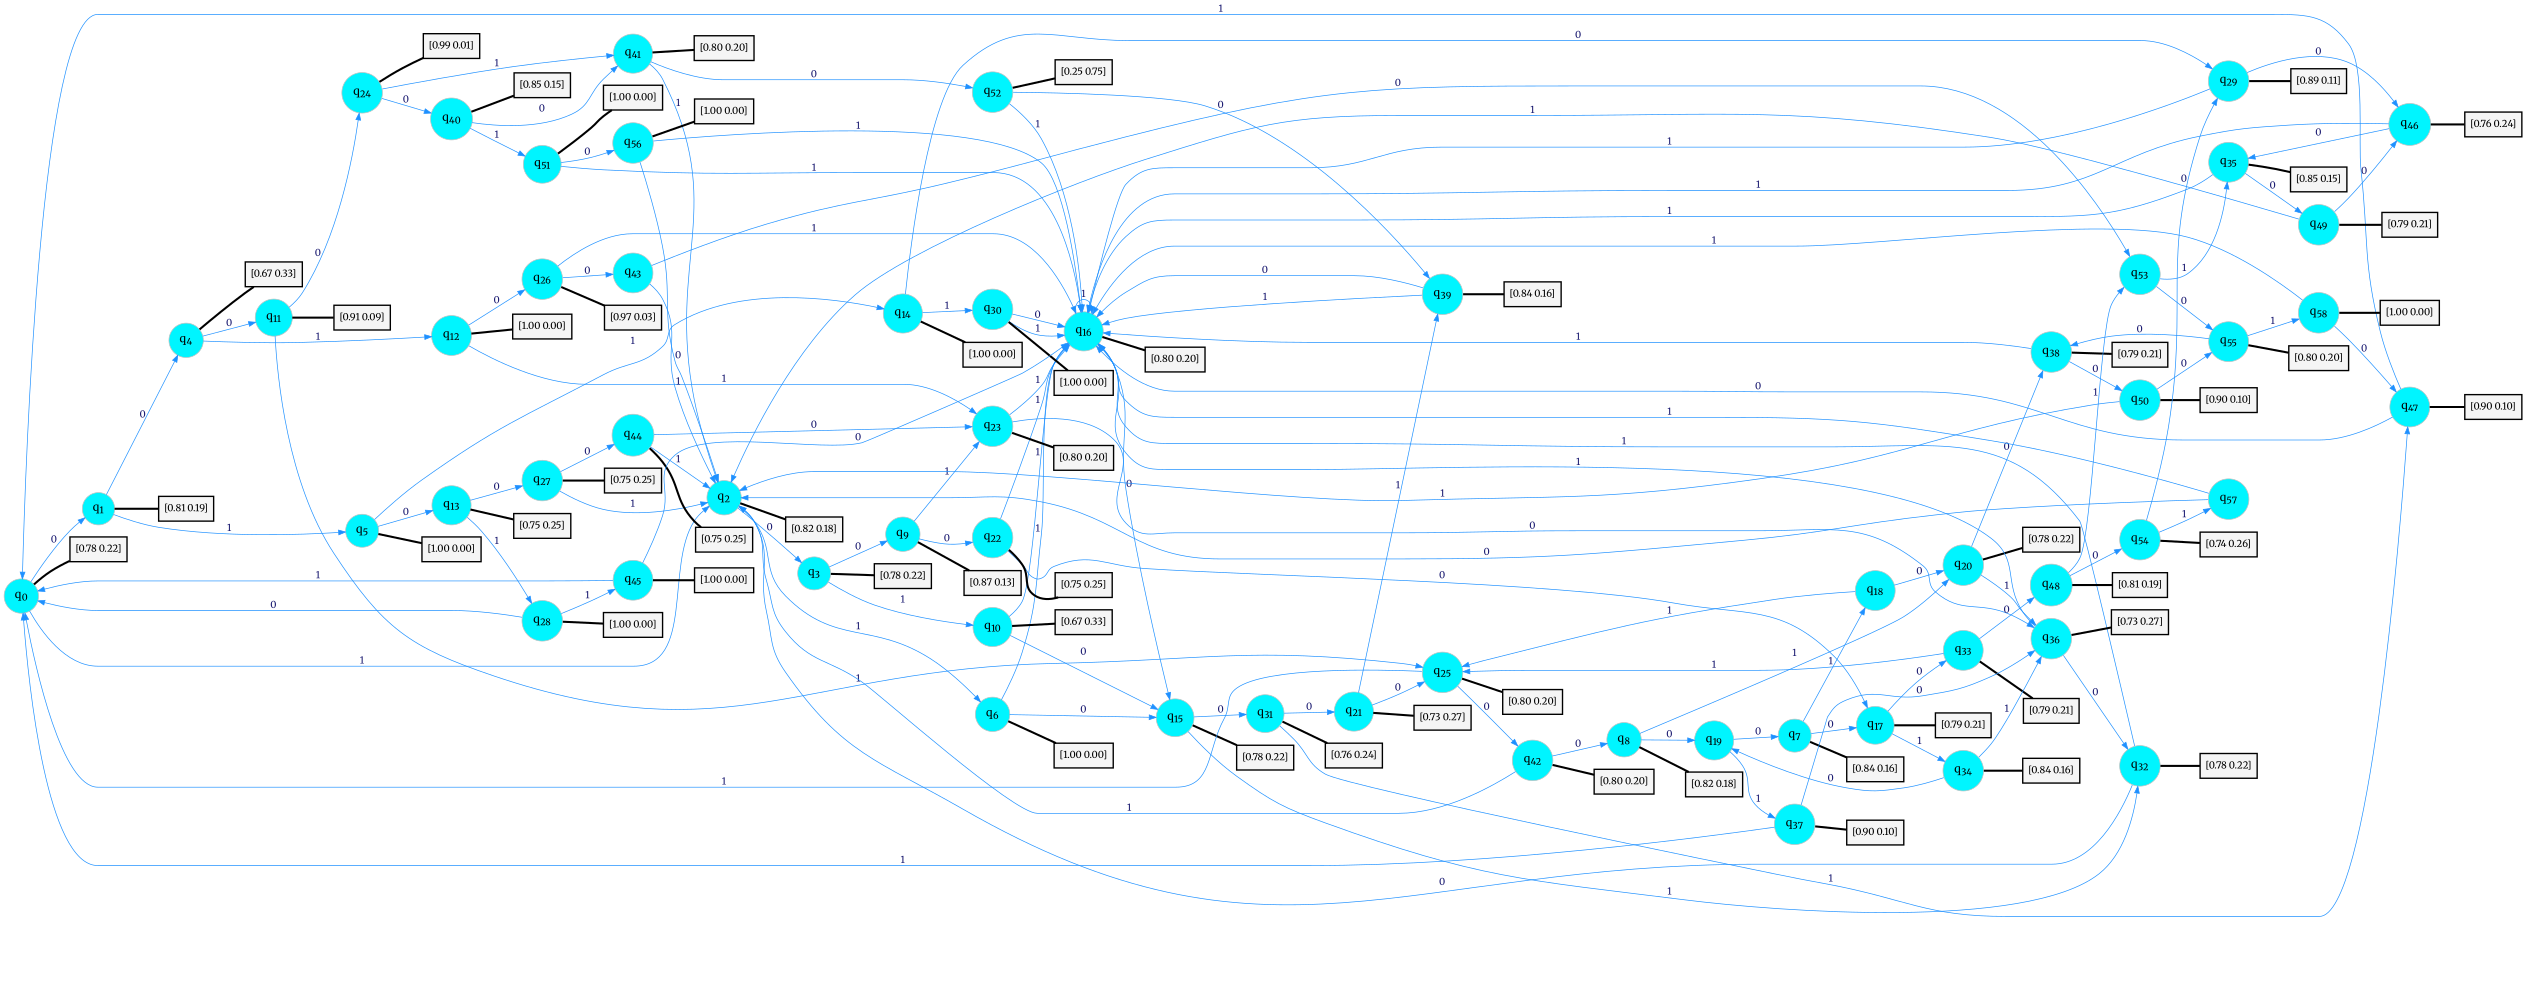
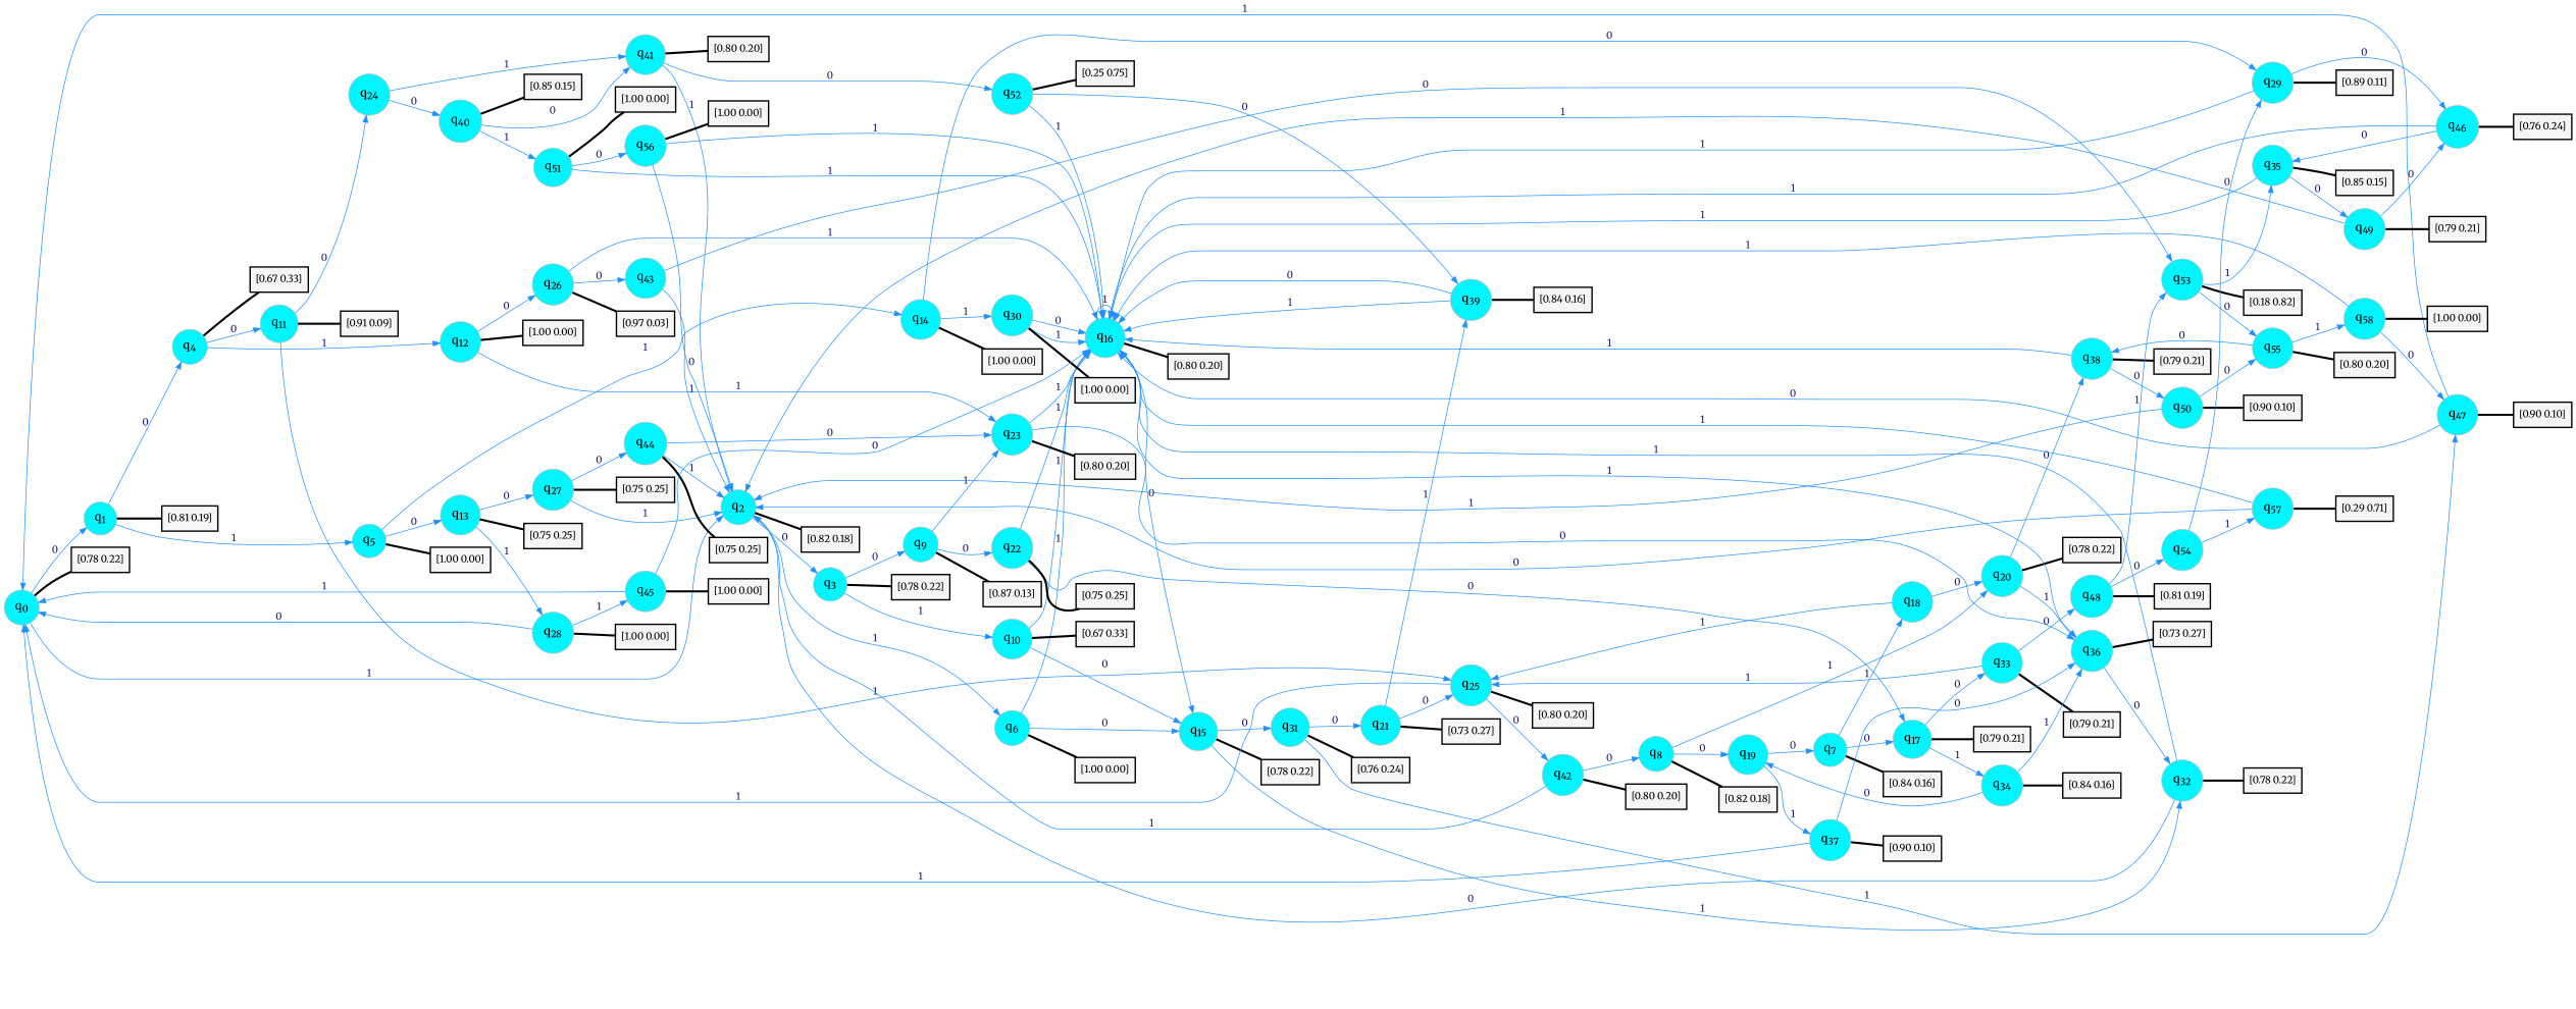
  digraph {
    fontname=Merriweather
    rankdir=LR
    node [color=gray fillcolor=turquoise1 fontcolor=black fontname=Merriweather fontsize=16 fontweight=bold shape=circle style=filled]
    edge [arrowsize=1 color=dodgerblue1 fontcolor=midnightblue fontname=Merriweather fontweight=bold penwidth=1 style=solid weight=20]
    n1 [label=<q<SUB>0</SUB>>]
    n2 [label=<q<SUB>1</SUB>>]
    n3 [label=<q<SUB>2</SUB>>]
    n4 [color=black fillcolor=whitesmoke fontsize=14 label="[0.78 0.22]" penwidth=2 shape=box]
    n5 [label=<q<SUB>4</SUB>>]
    n6 [label=<q<SUB>5</SUB>>]
    n7 [color=black fillcolor=whitesmoke fontsize=14 label="[0.81 0.19]" penwidth=2 shape=box]
    n8 [label=<q<SUB>3</SUB>>]
    n9 [label=<q<SUB>6</SUB>>]
    n10 [color=black fillcolor=whitesmoke fontsize=14 label="[0.82 0.18]" penwidth=2 shape=box]
    n11 [label=<q<SUB>11</SUB>>]
    n12 [label=<q<SUB>12</SUB>>]
    n13 [color=black fillcolor=whitesmoke fontsize=14 label="[0.67 0.33]" penwidth=2 shape=box]
    n14 [label=<q<SUB>13</SUB>>]
    n15 [label=<q<SUB>14</SUB>>]
    n16 [color=black fillcolor=whitesmoke fontsize=14 label="[1.00 0.00]" penwidth=2 shape=box]
    n17 [label=<q<SUB>9</SUB>>]
    n18 [label=<q<SUB>10</SUB>>]
    n19 [color=black fillcolor=whitesmoke fontsize=14 label="[0.78 0.22]" penwidth=2 shape=box]
    n20 [label=<q<SUB>15</SUB>>]
    n21 [label=<q<SUB>16</SUB>>]
    n22 [color=black fillcolor=whitesmoke fontsize=14 label="[1.00 0.00]" penwidth=2 shape=box]
    n23 [label=<q<SUB>22</SUB>>]
    n24 [label=<q<SUB>23</SUB>>]
    n25 [color=black fillcolor=whitesmoke fontsize=14 label="[0.87 0.13]" penwidth=2 shape=box]
    n26 [color=black fillcolor=whitesmoke fontsize=14 label="[0.67 0.33]" penwidth=2 shape=box]
    n27 [label=<q<SUB>24</SUB>>]
    n28 [label=<q<SUB>25</SUB>>]
    n29 [color=black fillcolor=whitesmoke fontsize=14 label="[0.91 0.09]" penwidth=2 shape=box]
    n30 [label=<q<SUB>26</SUB>>]
    n31 [color=black fillcolor=whitesmoke fontsize=14 label="[1.00 0.00]" penwidth=2 shape=box]
    n32 [label=<q<SUB>27</SUB>>]
    n33 [label=<q<SUB>28</SUB>>]
    n34 [color=black fillcolor=whitesmoke fontsize=14 label="[0.75 0.25]" penwidth=2 shape=box]
    n35 [label=<q<SUB>29</SUB>>]
    n36 [label=<q<SUB>30</SUB>>]
    n37 [color=black fillcolor=whitesmoke fontsize=14 label="[1.00 0.00]" penwidth=2 shape=box]
    n38 [label=<q<SUB>31</SUB>>]
    n39 [label=<q<SUB>32</SUB>>]
    n40 [color=black fillcolor=whitesmoke fontsize=14 label="[0.78 0.22]" penwidth=2 shape=box]
    n41 [color=black fillcolor=whitesmoke fontsize=14 label="[0.80 0.20]" penwidth=2 shape=box]
    n42 [label=<q<SUB>7</SUB>>]
    n43 [label=<q<SUB>17</SUB>>]
    n44 [label=<q<SUB>18</SUB>>]
    n45 [color=black fillcolor=whitesmoke fontsize=14 label="[0.84 0.16]" penwidth=2 shape=box]
    n46 [label=<q<SUB>33</SUB>>]
    n47 [label=<q<SUB>34</SUB>>]
    n48 [color=black fillcolor=whitesmoke fontsize=14 label="[0.79 0.21]" penwidth=2 shape=box]
    n49 [label=<q<SUB>20</SUB>>]
    n50 [label=<q<SUB>8</SUB>>]
    n51 [label=<q<SUB>19</SUB>>]
    n52 [color=black fillcolor=whitesmoke fontsize=14 label="[0.82 0.18]" penwidth=2 shape=box]
    n53 [label=<q<SUB>37</SUB>>]
    n54 [label=<q<SUB>36</SUB>>]
    n55 [label=<q<SUB>38</SUB>>]
    n56 [color=black fillcolor=whitesmoke fontsize=14 label="[0.78 0.22]" penwidth=2 shape=box]
    n57 [color=black fillcolor=whitesmoke fontsize=14 label="[0.75 0.25]" penwidth=2 shape=box]
    n58 [color=black fillcolor=whitesmoke fontsize=14 label="[0.80 0.20]" penwidth=2 shape=box]
    n59 [label=<q<SUB>40</SUB>>]
    n60 [label=<q<SUB>41</SUB>>]
-   n61 [color=black fillcolor=whitesmoke fontsize=14 label="[0.99 0.01]" penwidth=2 shape=box]
    n62 [label=<q<SUB>42</SUB>>]
    n63 [color=black fillcolor=whitesmoke fontsize=14 label="[0.80 0.20]" penwidth=2 shape=box]
    n64 [label=<q<SUB>43</SUB>>]
    n65 [color=black fillcolor=whitesmoke fontsize=14 label="[0.97 0.03]" penwidth=2 shape=box]
    n66 [label=<q<SUB>44</SUB>>]
    n67 [color=black fillcolor=whitesmoke fontsize=14 label="[0.75 0.25]" penwidth=2 shape=box]
    n68 [label=<q<SUB>45</SUB>>]
    n69 [color=black fillcolor=whitesmoke fontsize=14 label="[1.00 0.00]" penwidth=2 shape=box]
    n70 [label=<q<SUB>46</SUB>>]
    n71 [color=black fillcolor=whitesmoke fontsize=14 label="[0.89 0.11]" penwidth=2 shape=box]
    n72 [color=black fillcolor=whitesmoke fontsize=14 label="[1.00 0.00]" penwidth=2 shape=box]
    n73 [label=<q<SUB>21</SUB>>]
    n74 [label=<q<SUB>47</SUB>>]
    n75 [color=black fillcolor=whitesmoke fontsize=14 label="[0.76 0.24]" penwidth=2 shape=box]
    n76 [color=black fillcolor=whitesmoke fontsize=14 label="[0.78 0.22]" penwidth=2 shape=box]
    n77 [label=<q<SUB>48</SUB>>]
    n78 [color=black fillcolor=whitesmoke fontsize=14 label="[0.79 0.21]" penwidth=2 shape=box]
    n79 [color=black fillcolor=whitesmoke fontsize=14 label="[0.84 0.16]" penwidth=2 shape=box]
    n80 [color=black fillcolor=whitesmoke fontsize=14 label="[0.90 0.10]" penwidth=2 shape=box]
    n81 [color=black fillcolor=whitesmoke fontsize=14 label="[0.73 0.27]" penwidth=2 shape=box]
    n82 [label=<q<SUB>50</SUB>>]
    n83 [color=black fillcolor=whitesmoke fontsize=14 label="[0.79 0.21]" penwidth=2 shape=box]
    n84 [label=<q<SUB>39</SUB>>]
    n85 [color=black fillcolor=whitesmoke fontsize=14 label="[0.73 0.27]" penwidth=2 shape=box]
    n86 [color=black fillcolor=whitesmoke fontsize=14 label="[0.84 0.16]" penwidth=2 shape=box]
    n87 [label=<q<SUB>51</SUB>>]
    n88 [color=black fillcolor=whitesmoke fontsize=14 label="[0.85 0.15]" penwidth=2 shape=box]
    n89 [label=<q<SUB>52</SUB>>]
    n90 [color=black fillcolor=whitesmoke fontsize=14 label="[0.80 0.20]" penwidth=2 shape=box]
    n91 [color=black fillcolor=whitesmoke fontsize=14 label="[0.80 0.20]" penwidth=2 shape=box]
    n92 [label=<q<SUB>53</SUB>>]
    n93 [color=black fillcolor=whitesmoke fontsize=14 label="[0.75 0.25]" penwidth=2 shape=box]
    n94 [color=black fillcolor=whitesmoke fontsize=14 label="[1.00 0.00]" penwidth=2 shape=box]
    n95 [label=<q<SUB>35</SUB>>]
    n96 [color=black fillcolor=whitesmoke fontsize=14 label="[0.76 0.24]" penwidth=2 shape=box]
    n97 [color=black fillcolor=whitesmoke fontsize=14 label="[0.90 0.10]" penwidth=2 shape=box]
    n98 [label=<q<SUB>54</SUB>>]
    n99 [color=black fillcolor=whitesmoke fontsize=14 label="[0.81 0.19]" penwidth=2 shape=box]
    n100 [label=<q<SUB>49</SUB>>]
    n101 [color=black fillcolor=whitesmoke fontsize=14 label="[0.85 0.15]" penwidth=2 shape=box]
    n102 [color=black fillcolor=whitesmoke fontsize=14 label="[0.79 0.21]" penwidth=2 shape=box]
    n103 [label=<q<SUB>55</SUB>>]
    n104 [color=black fillcolor=whitesmoke fontsize=14 label="[0.90 0.10]" penwidth=2 shape=box]
    n105 [label=<q<SUB>56</SUB>>]
    n106 [color=black fillcolor=whitesmoke fontsize=14 label="[1.00 0.00]" penwidth=2 shape=box]
    n107 [color=black fillcolor=whitesmoke fontsize=14 label="[0.25 0.75]" penwidth=2 shape=box]
+   n108 [color=black fillcolor=whitesmoke fontsize=14 label="[0.18 0.82]" penwidth=2 shape=box]
    n109 [label=<q<SUB>57</SUB>>]
-   n110 [color=black fillcolor=whitesmoke fontsize=14 label="[0.74 0.26]" penwidth=2 shape=box]
    n111 [label=<q<SUB>58</SUB>>]
    n112 [color=black fillcolor=whitesmoke fontsize=14 label="[0.80 0.20]" penwidth=2 shape=box]
    n113 [color=black fillcolor=whitesmoke fontsize=14 label="[1.00 0.00]" penwidth=2 shape=box]
+   n114 [color=black fillcolor=whitesmoke fontsize=14 label="[0.29 0.71]" penwidth=2 shape=box]
    n115 [color=black fillcolor=whitesmoke fontsize=14 label="[1.00 0.00]" penwidth=2 shape=box]
    n1 -> n2 [label=0]
    n1 -> n3 [label=1]
    n1 -> n4 [arrowhead=none color=black penwidth=3]
    n2 -> n5 [label=0]
    n2 -> n6 [label=1]
    n2 -> n7 [arrowhead=none color=black penwidth=3]
    n3 -> n8 [label=0]
    n3 -> n9 [label=1]
    n3 -> n10 [arrowhead=none color=black penwidth=3]
    n5 -> n11 [label=0]
    n5 -> n12 [label=1]
    n5 -> n13 [arrowhead=none color=black penwidth=3]
    n6 -> n14 [label=0]
    n6 -> n15 [label=1]
    n6 -> n16 [arrowhead=none color=black penwidth=3]
    n8 -> n17 [label=0]
    n8 -> n18 [label=1]
    n8 -> n19 [arrowhead=none color=black penwidth=3]
    n9 -> n20 [label=0]
    n9 -> n21 [label=1]
    n9 -> n22 [arrowhead=none color=black penwidth=3]
    n11 -> n27 [label=0]
    n11 -> n28 [label=1]
    n11 -> n29 [arrowhead=none color=black penwidth=3]
    n12 -> n24 [label=1]
    n12 -> n30 [label=0]
    n12 -> n31 [arrowhead=none color=black penwidth=3]
    n14 -> n32 [label=0]
    n14 -> n33 [label=1]
    n14 -> n34 [arrowhead=none color=black penwidth=3]
    n15 -> n35 [label=0]
    n15 -> n36 [label=1]
    n15 -> n37 [arrowhead=none color=black penwidth=3]
    n17 -> n23 [label=0]
    n17 -> n24 [label=1]
    n17 -> n25 [arrowhead=none color=black penwidth=3]
    n18 -> n20 [label=0]
    n18 -> n21 [label=1]
    n18 -> n26 [arrowhead=none color=black penwidth=3]
    n20 -> n38 [label=0]
    n20 -> n39 [label=1]
    n20 -> n40 [arrowhead=none color=black penwidth=3]
    n21 -> n20 [label=0]
    n21 -> n21 [label=1]
    n21 -> n41 [arrowhead=none color=black penwidth=3]
    n23 -> n21 [label=1]
    n23 -> n43 [label=0]
    n23 -> n57 [arrowhead=none color=black penwidth=3]
    n24 -> n21 [label=1]
    n24 -> n54 [label=0]
    n24 -> n58 [arrowhead=none color=black penwidth=3]
    n27 -> n59 [label=0]
    n27 -> n60 [label=1]
-   n27 -> n61 [arrowhead=none color=black penwidth=3]
    n28 -> n1 [label=1]
    n28 -> n62 [label=0]
    n28 -> n63 [arrowhead=none color=black penwidth=3]
    n30 -> n21 [label=1]
    n30 -> n64 [label=0]
    n30 -> n65 [arrowhead=none color=black penwidth=3]
    n32 -> n3 [label=1]
    n32 -> n66 [label=0]
    n32 -> n67 [arrowhead=none color=black penwidth=3]
    n33 -> n1 [label=0]
    n33 -> n68 [label=1]
    n33 -> n69 [arrowhead=none color=black penwidth=3]
    n35 -> n21 [label=1]
    n35 -> n70 [label=0]
    n35 -> n71 [arrowhead=none color=black penwidth=3]
    n36 -> n21 [label=0]
    n36 -> n21 [label=1]
    n36 -> n72 [arrowhead=none color=black penwidth=3]
    n38 -> n73 [label=0]
    n38 -> n74 [label=1]
    n38 -> n75 [arrowhead=none color=black penwidth=3]
    n39 -> n3 [label=0]
    n39 -> n21 [label=1]
    n39 -> n76 [arrowhead=none color=black penwidth=3]
    n42 -> n43 [label=0]
    n42 -> n44 [label=1]
    n42 -> n45 [arrowhead=none color=black penwidth=3]
    n43 -> n46 [label=0]
    n43 -> n47 [label=1]
    n43 -> n48 [arrowhead=none color=black penwidth=3]
    n44 -> n28 [label=1]
    n44 -> n49 [label=0]
    n46 -> n28 [label=1]
    n46 -> n77 [label=0]
    n46 -> n78 [arrowhead=none color=black penwidth=3]
    n47 -> n51 [label=0]
    n47 -> n54 [label=1]
    n47 -> n79 [arrowhead=none color=black penwidth=3]
    n49 -> n54 [label=1]
    n49 -> n55 [label=0]
    n49 -> n56 [arrowhead=none color=black penwidth=3]
    n50 -> n49 [label=1]
    n50 -> n51 [label=0]
    n50 -> n52 [arrowhead=none color=black penwidth=3]
    n51 -> n42 [label=0]
    n51 -> n53 [label=1]
    n53 -> n1 [label=1]
    n53 -> n54 [label=0]
    n53 -> n80 [arrowhead=none color=black penwidth=3]
    n54 -> n21 [label=1]
    n54 -> n39 [label=0]
    n54 -> n81 [arrowhead=none color=black penwidth=3]
    n55 -> n21 [label=1]
    n55 -> n82 [label=0]
    n55 -> n83 [arrowhead=none color=black penwidth=3]
    n59 -> n60 [label=0]
    n59 -> n87 [label=1]
    n59 -> n88 [arrowhead=none color=black penwidth=3]
    n60 -> n3 [label=1]
    n60 -> n89 [label=0]
    n60 -> n90 [arrowhead=none color=black penwidth=3]
    n62 -> n3 [label=1]
    n62 -> n50 [label=0]
    n62 -> n91 [arrowhead=none color=black penwidth=3]
    n64 -> n3 [label=1]
    n64 -> n92 [label=0]
    n66 -> n3 [label=1]
    n66 -> n24 [label=0]
    n66 -> n93 [arrowhead=none color=black penwidth=3]
    n68 -> n1 [label=1]
    n68 -> n21 [label=0]
    n68 -> n94 [arrowhead=none color=black penwidth=3]
    n70 -> n21 [label=1]
    n70 -> n95 [label=0]
    n70 -> n96 [arrowhead=none color=black penwidth=3]
    n73 -> n28 [label=0]
    n73 -> n84 [label=1]
    n73 -> n85 [arrowhead=none color=black penwidth=3]
    n74 -> n1 [label=1]
    n74 -> n21 [label=0]
    n74 -> n97 [arrowhead=none color=black penwidth=3]
    n77 -> n92 [label=1]
    n77 -> n98 [label=0]
    n77 -> n99 [arrowhead=none color=black penwidth=3]
    n82 -> n3 [label=1]
    n82 -> n103 [label=0]
    n82 -> n104 [arrowhead=none color=black penwidth=3]
    n84 -> n21 [label=0]
    n84 -> n21 [label=1]
    n84 -> n86 [arrowhead=none color=black penwidth=3]
    n87 -> n21 [label=1]
    n87 -> n105 [label=0]
    n87 -> n106 [arrowhead=none color=black penwidth=3]
    n89 -> n21 [label=1]
    n89 -> n84 [label=0]
    n89 -> n107 [arrowhead=none color=black penwidth=3]
    n92 -> n95 [label=1]
    n92 -> n103 [label=0]
+   n92 -> n108 [arrowhead=none color=black penwidth=3]
    n95 -> n21 [label=1]
    n95 -> n100 [label=0]
    n95 -> n101 [arrowhead=none color=black penwidth=3]
    n98 -> n35 [label=0]
    n98 -> n109 [label=1]
-   n98 -> n110 [arrowhead=none color=black penwidth=3]
    n100 -> n3 [label=1]
    n100 -> n70 [label=0]
    n100 -> n102 [arrowhead=none color=black penwidth=3]
    n103 -> n55 [label=0]
    n103 -> n111 [label=1]
    n103 -> n112 [arrowhead=none color=black penwidth=3]
    n105 -> n3 [label=0]
    n105 -> n21 [label=1]
    n105 -> n113 [arrowhead=none color=black penwidth=3]
    n109 -> n3 [label=0]
    n109 -> n21 [label=1]
+   n109 -> n114 [arrowhead=none color=black penwidth=3]
    n111 -> n21 [label=1]
    n111 -> n74 [label=0]
    n111 -> n115 [arrowhead=none color=black penwidth=3]
  }
